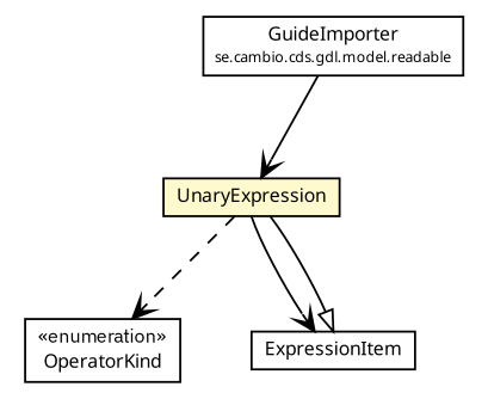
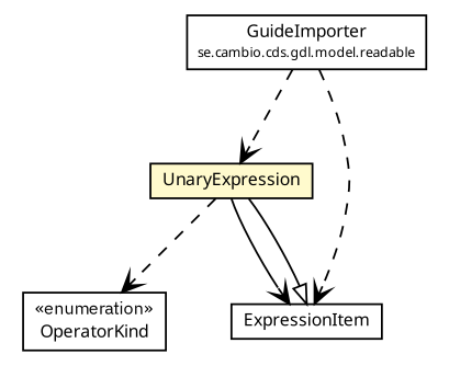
  digraph {
    fontname="IBM Plex Sans"
    nodesep=0.25
    ranksep=0.5
    node [fontcolor=black fontname="IBM Plex Sans" fontsize=9.0 shape=plaintext]
    edge [arrowhead=open color=black fontcolor=black fontname="IBM Plex Sans" fontsize=10.0 headport=p labelfontname="Trebuchet MS" labelfontsize=10 style=dashed tailport=p]
    n1 [label=<<table title="se.cambio.cds.gdl.model.expression.UnaryExpression" border="0" cellborder="1" cellspacing="0" cellpadding="2" port="p" bgcolor="lemonChiffon" href="./UnaryExpression.html"> 		<tr><td><table border="0" cellspacing="0" cellpadding="1"> <tr><td align="center" balign="center"><font face="Trebuchet MS"> UnaryExpression </font></td></tr> 		</table></td></tr> 		</table>>]
    n2 [label=<<table title="se.cambio.cds.gdl.model.expression.OperatorKind" border="0" cellborder="1" cellspacing="0" cellpadding="2" port="p" href="./OperatorKind.html"> 		<tr><td><table border="0" cellspacing="0" cellpadding="1"> <tr><td align="center" balign="center"> &#171;enumeration&#187; </td></tr> <tr><td align="center" balign="center"><font face="Trebuchet MS"> OperatorKind </font></td></tr> 		</table></td></tr> 		</table>>]
    n3 [label=<<table title="se.cambio.cds.gdl.model.expression.ExpressionItem" border="0" cellborder="1" cellspacing="0" cellpadding="2" port="p" href="./ExpressionItem.html"> 		<tr><td><table border="0" cellspacing="0" cellpadding="1"> <tr><td align="center" balign="center"><font face="Trebuchet MS"> ExpressionItem </font></td></tr> 		</table></td></tr> 		</table>>]
    n4 [label=<<table title="se.cambio.cds.gdl.model.readable.GuideImporter" border="0" cellborder="1" cellspacing="0" cellpadding="2" port="p" href="../readable/GuideImporter.html"> 		<tr><td><table border="0" cellspacing="0" cellpadding="1"> <tr><td align="center" balign="center"><font face="Trebuchet MS"> GuideImporter </font></td></tr> <tr><td align="center" balign="center"><font face="Trebuchet MS" point-size="7.0"> se.cambio.cds.gdl.model.readable </font></td></tr> 		</table></td></tr> 		</table>>]
    n1 -> n2
    n1 -> n3 [style=""]
    n3 -> n1 [arrowtail=empty dir=back fontsize=10 arrowhead="" color="" fontcolor="" style=""]
-   n4 -> n1 [style=solid]
+   n4 -> n1
+   n4 -> n3
  }
